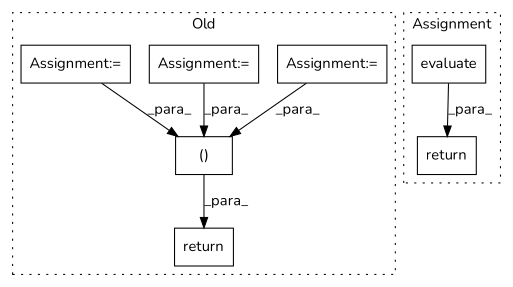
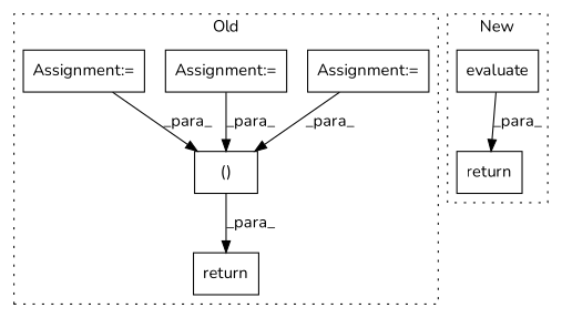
  digraph {
    fontname=Nunito
    node [a=7 l=7 shape=box fontname=Nunito]
    edge [fontname=Nunito]
    n1 [a=41 label=return s=1946]
    n2 [l=21 label="Assignment:=" s=991]
    n3 [a=106 l=225 label="()" s=1591]
    n4 [l=23 label="Assignment:=" s=1043]
    n5 [l=1 label="Assignment:=" s=1552]
    n6 [a=32 l=10 label=evaluate s=2564]
    n7 [a=41 label=return s=2549]
    subgraph cluster_1 {
      label=Old
      style=dotted
      n1
      n2
      n3
      n4
      n5
    }
    subgraph cluster_2 {
-     label=Assignment
+     label=New
      style=dotted
      n6
      n7
    }
    n2 -> n3 [label=_para_]
    n3 -> n1 [label=_para_]
    n4 -> n3 [label=_para_]
    n5 -> n3 [label=_para_]
    n6 -> n7 [label=_para_]
  }
